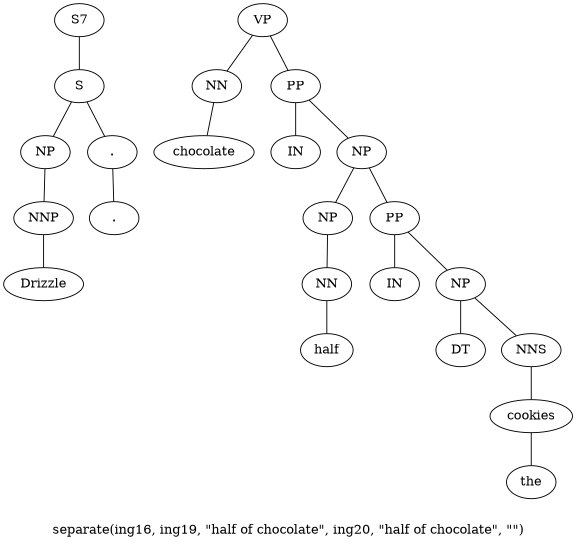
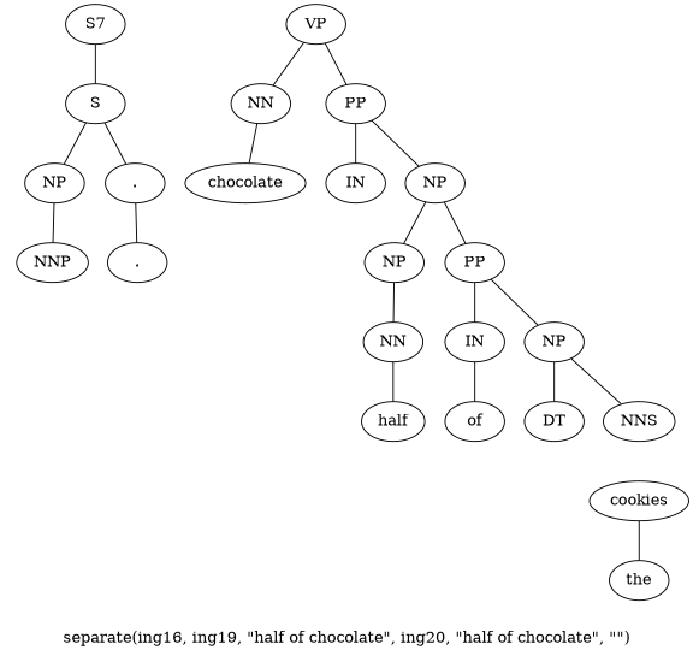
  graph {
    label="separate(ing16, ing19, \"half of chocolate\", ing20, \"half of chocolate\", \"\")"
    n1 [label=S7]
    n2 [label=S]
    n3 [label=NP]
    n4 [label="."]
    n5 [label=NNP]
    n6 [label=VP]
    n7 [label=NN]
    n8 [label=PP]
    n9 [label="."]
-   n10 [label=Drizzle]
    n11 [label=chocolate]
    n12 [label=IN]
    n13 [label=NP]
    n14 [label=NP]
    n15 [label=PP]
    n16 [label=NN]
    n17 [label=IN]
    n18 [label=NP]
    n19 [label=half]
+   n20 [label=of]
    n21 [label=DT]
    n22 [label=NNS]
    n23 [label=cookies]
    n24 [label=the]
    n1 -- n2
    n2 -- n3
    n2 -- n4
    n3 -- n5
    n4 -- n9
-   n5 -- n10
    n6 -- n7
    n6 -- n8
    n7 -- n11
    n8 -- n12
    n8 -- n13
    n13 -- n14
    n13 -- n15
    n14 -- n16
    n15 -- n17
    n15 -- n18
    n16 -- n19
+   n17 -- n20
    n18 -- n21
    n18 -- n22
-   n22 -- n23
    n23 -- n24
  }
